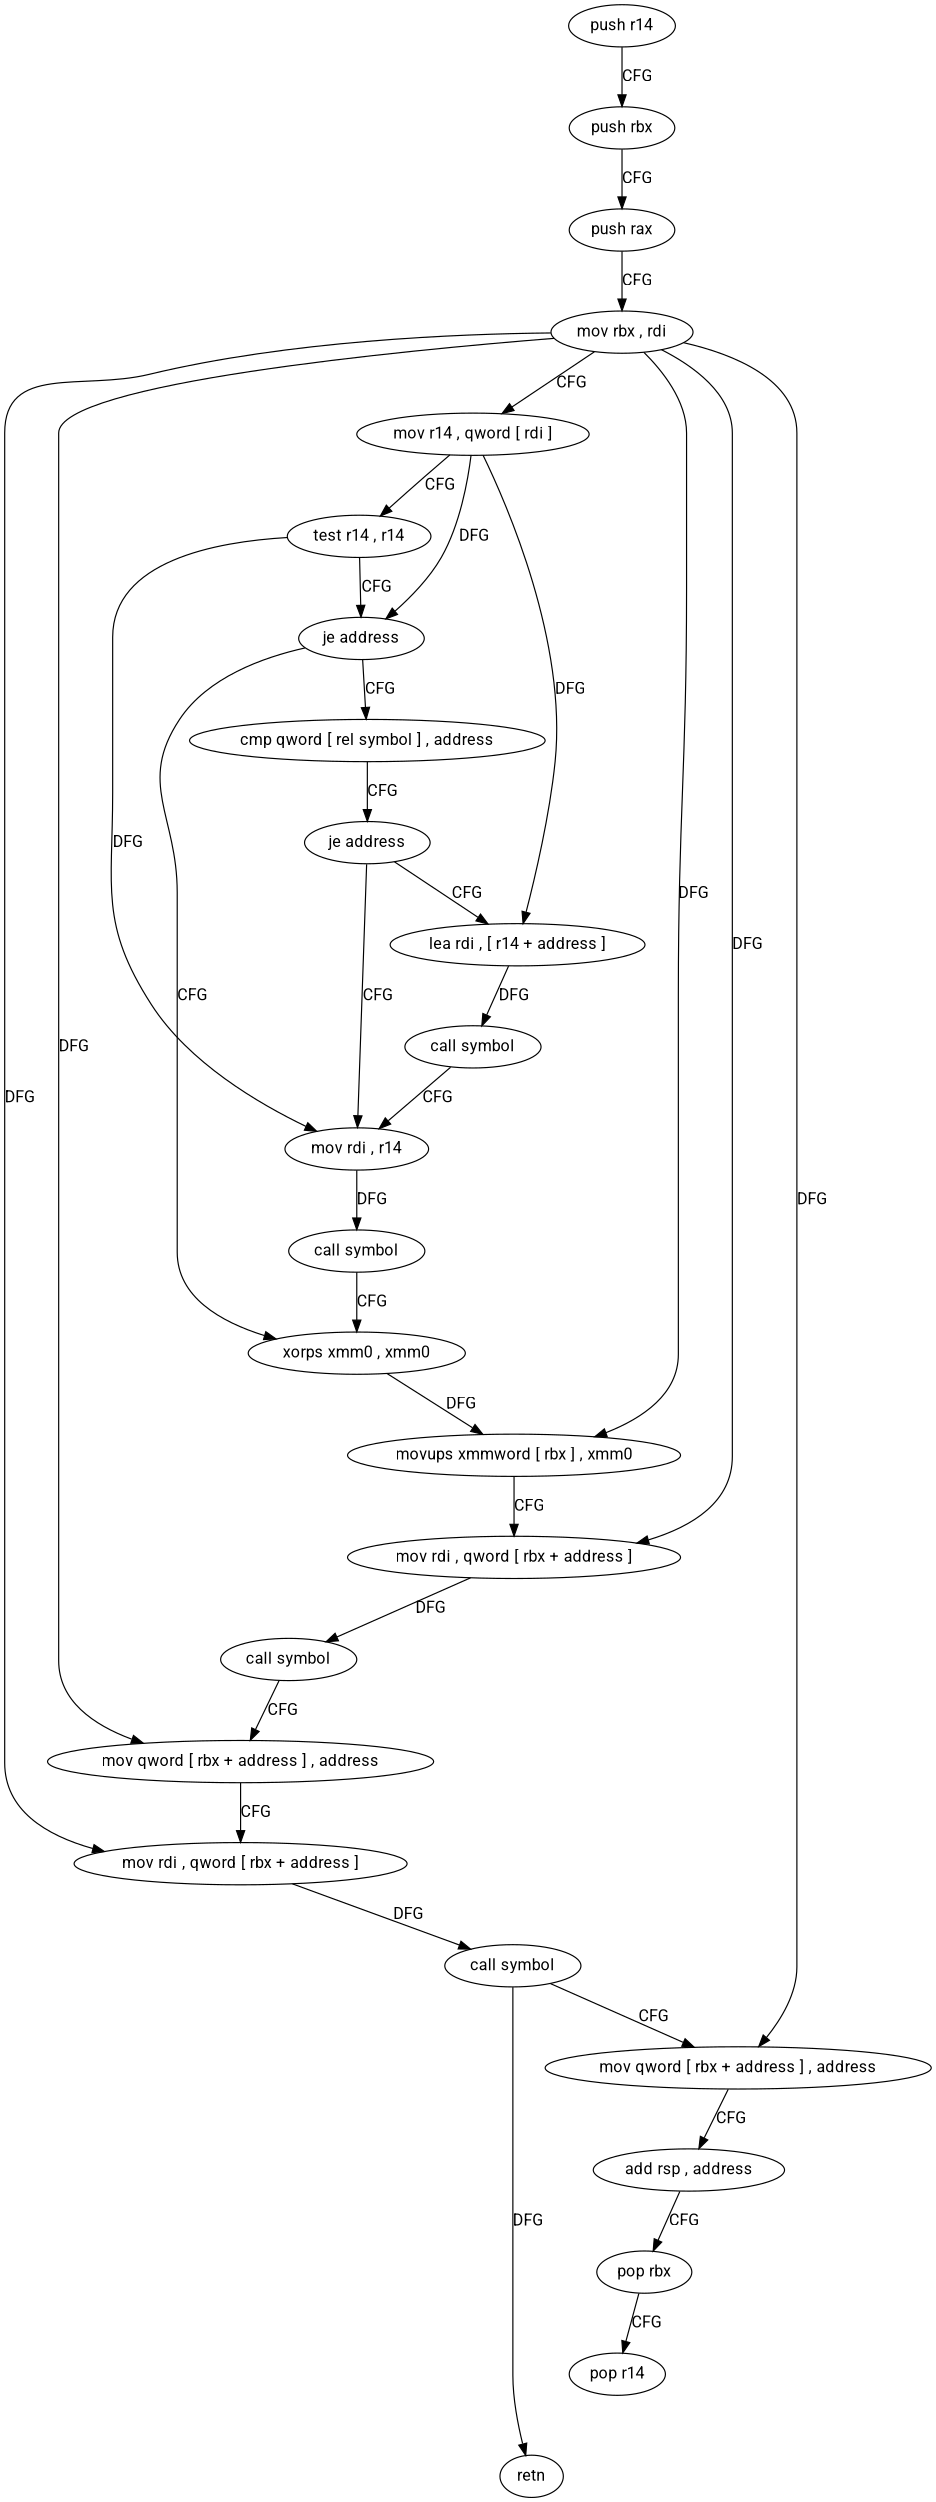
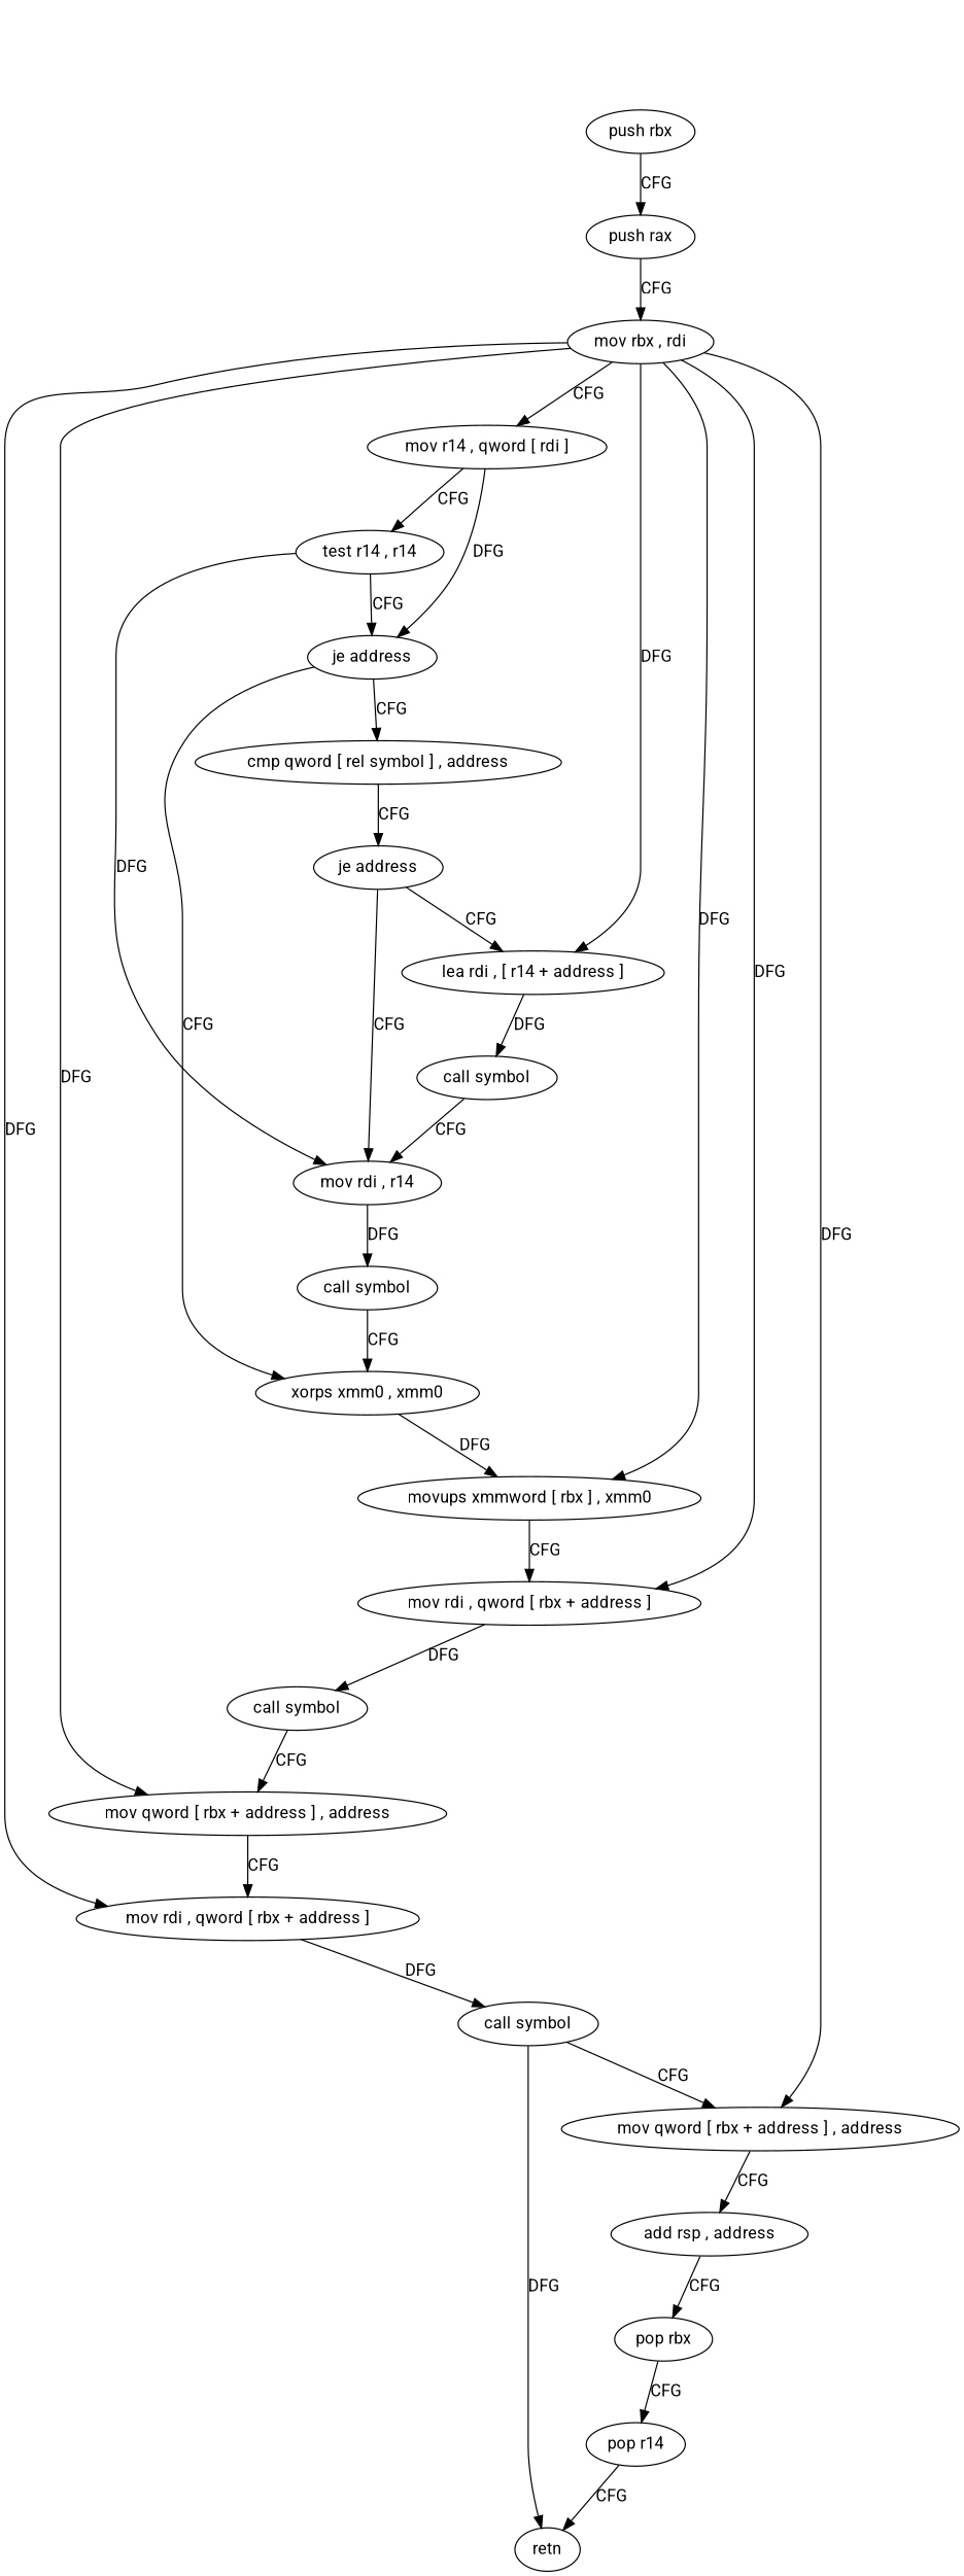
  digraph {
    fontname=Roboto
    node [fontname=Roboto]
    edge [fontname=Roboto]
-   n1 [label="push r14"]
    n2 [label="push rbx"]
    n3 [label="push rax"]
    n4 [label="mov rbx , rdi"]
    n5 [label="mov r14 , qword [ rdi ]"]
    n6 [label="movups xmmword [ rbx ] , xmm0"]
    n7 [label="mov rdi , qword [ rbx + address ]"]
    n8 [label="mov qword [ rbx + address ] , address"]
    n9 [label="mov rdi , qword [ rbx + address ]"]
    n10 [label="mov qword [ rbx + address ] , address"]
    n11 [label="test r14 , r14"]
    n12 [label="je address"]
    n13 [label="lea rdi , [ r14 + address ]"]
    n14 [label="call symbol"]
    n15 [label="call symbol"]
    n16 [label="add rsp , address"]
    n17 [label="mov rdi , r14"]
    n18 [label="xorps xmm0 , xmm0"]
    n19 [label="cmp qword [ rel symbol ] , address"]
    n20 [label="call symbol"]
    n21 [label="call symbol"]
    n22 [label="je address"]
    n23 [label=retn]
    n24 [label="pop rbx"]
    n25 [label="pop r14"]
-   n1 -> n2 [label=CFG]
    n2 -> n3 [label=CFG]
    n3 -> n4 [label=CFG]
    n4 -> n5 [label=CFG]
    n4 -> n6 [label=DFG]
    n4 -> n7 [label=DFG]
    n4 -> n8 [label=DFG]
    n4 -> n9 [label=DFG]
    n4 -> n10 [label=DFG]
    n5 -> n11 [label=CFG]
    n5 -> n12 [label=DFG]
-   n5 -> n13 [label=DFG]
+   n4 -> n13 [label=DFG]
    n6 -> n7 [label=CFG]
    n7 -> n14 [label=DFG]
    n8 -> n9 [label=CFG]
    n9 -> n15 [label=DFG]
    n10 -> n16 [label=CFG]
    n11 -> n12 [label=CFG]
    n11 -> n17 [label=DFG]
    n12 -> n18 [label=CFG]
    n12 -> n19 [label=CFG]
    n13 -> n21 [label=DFG]
    n14 -> n8 [label=CFG]
    n15 -> n10 [label=CFG]
    n15 -> n23 [label=DFG]
    n16 -> n24 [label=CFG]
    n17 -> n20 [label=DFG]
    n18 -> n6 [label=DFG]
    n19 -> n22 [label=CFG]
    n20 -> n18 [label=CFG]
    n21 -> n17 [label=CFG]
    n22 -> n13 [label=CFG]
    n22 -> n17 [label=CFG]
    n24 -> n25 [label=CFG]
+   n25 -> n23 [label=CFG]
  }
